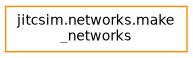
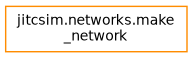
  digraph {
    rankdir=TB
-   n1 [color=darkorange fillcolor=white fontname=Helvetica fontsize=10 height=0.2 label="jitcsim.networks.make\l_networks" shape=record style=filled width=0.4]
+   n1 [color=darkorange fillcolor=white fontname=Helvetica fontsize=10 height=0.2 label="jitcsim.networks.make\l_network" shape=record style=filled width=0.4]
  }
